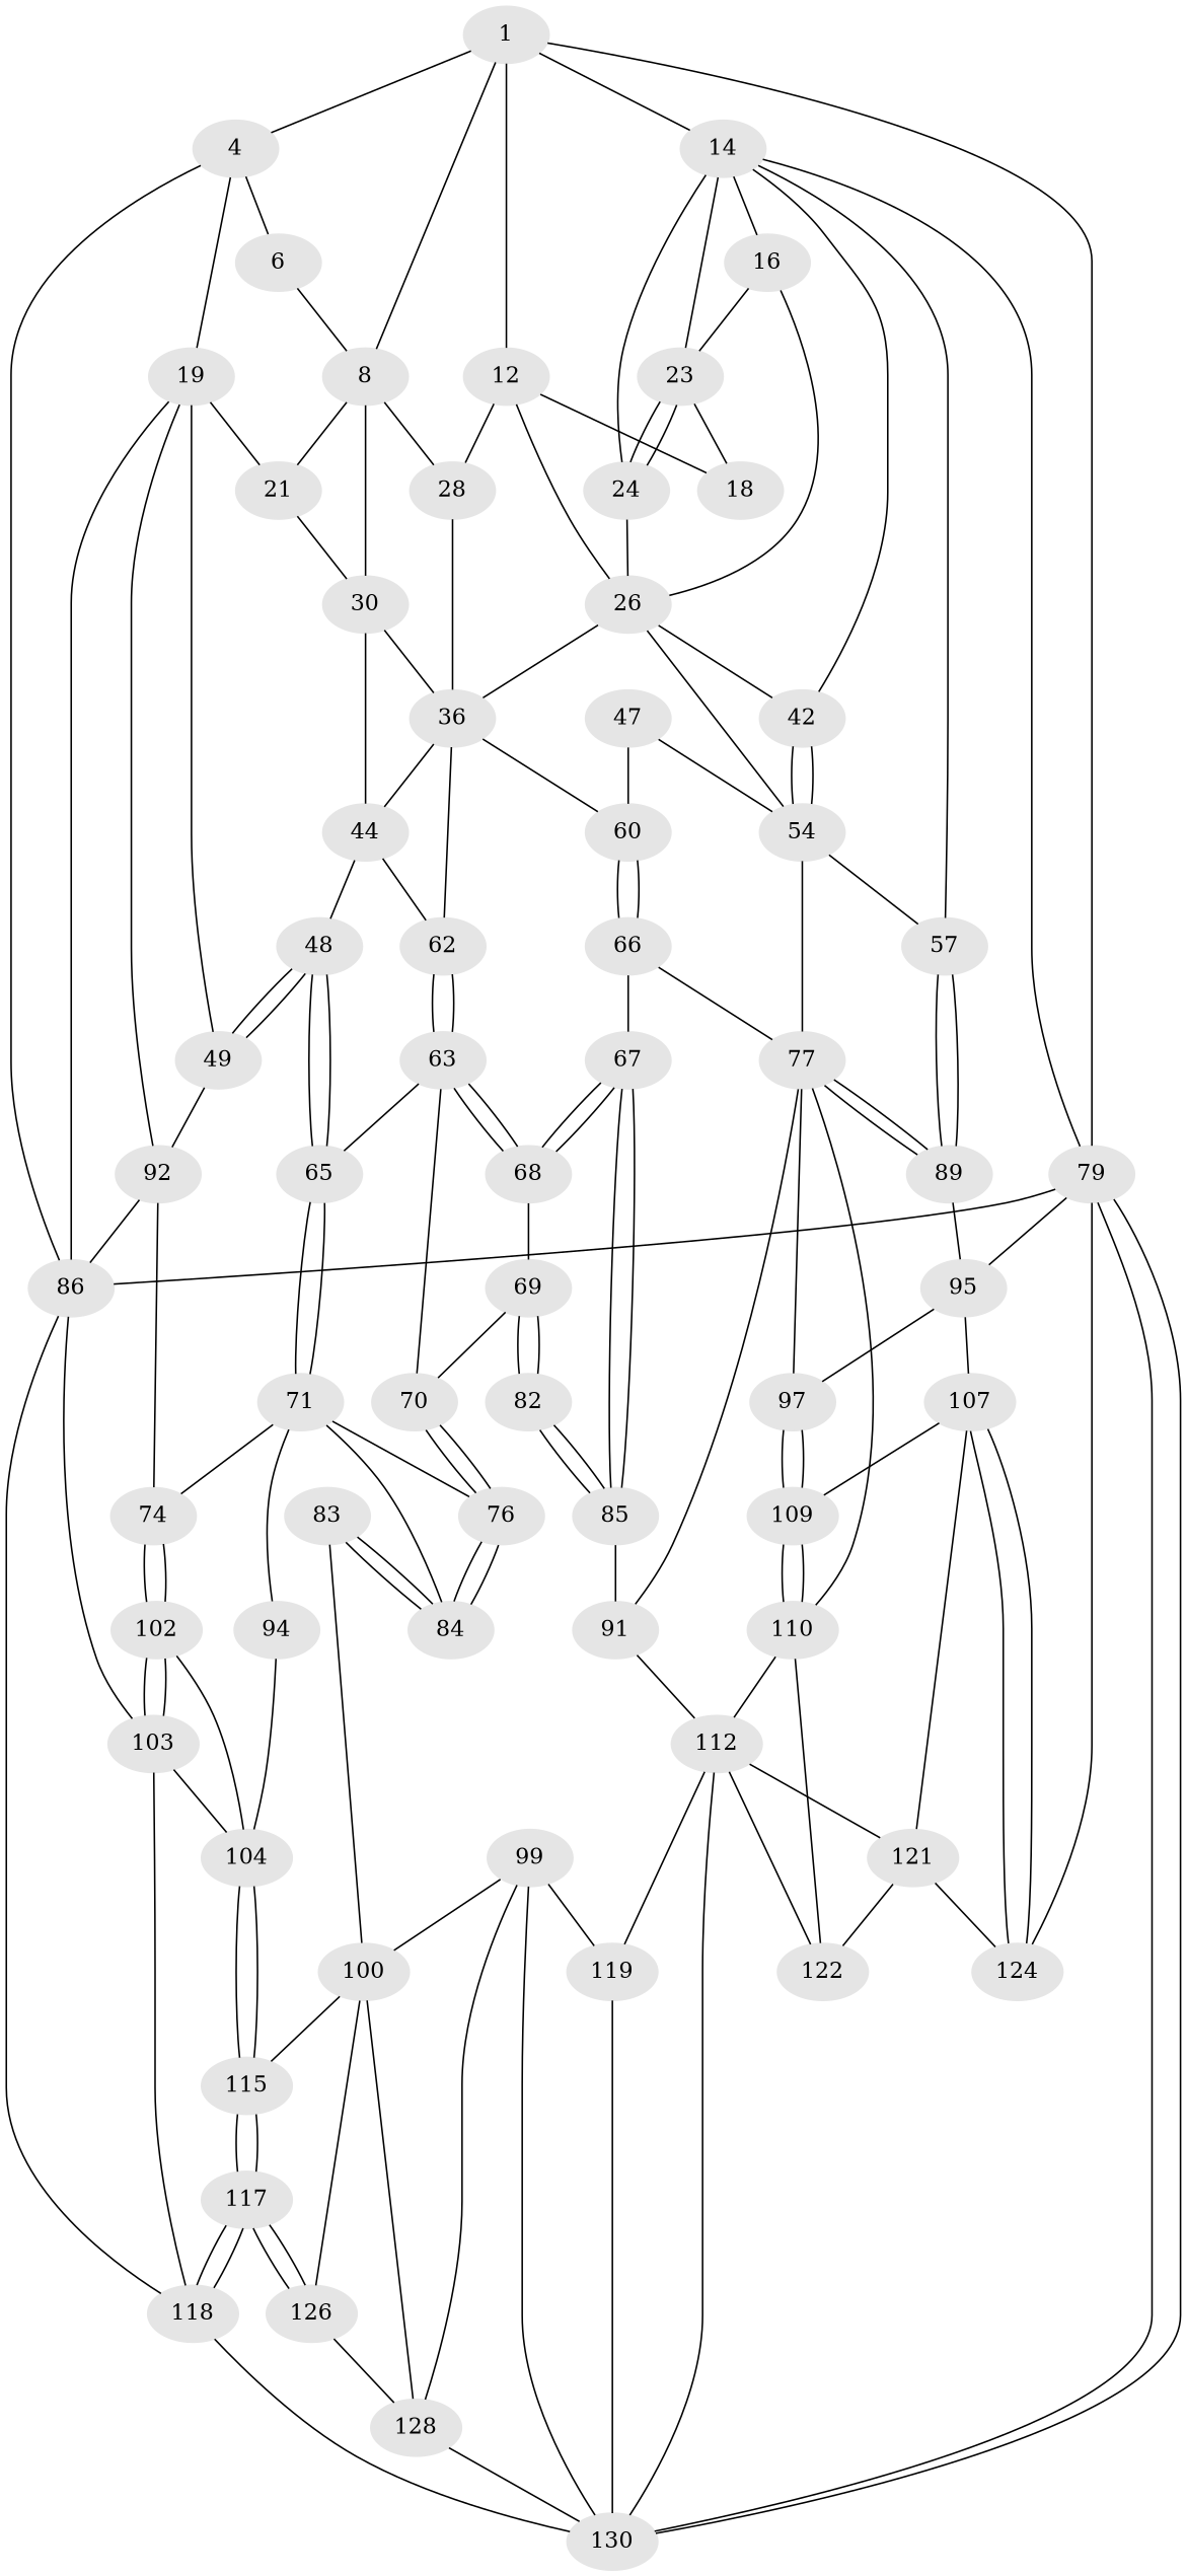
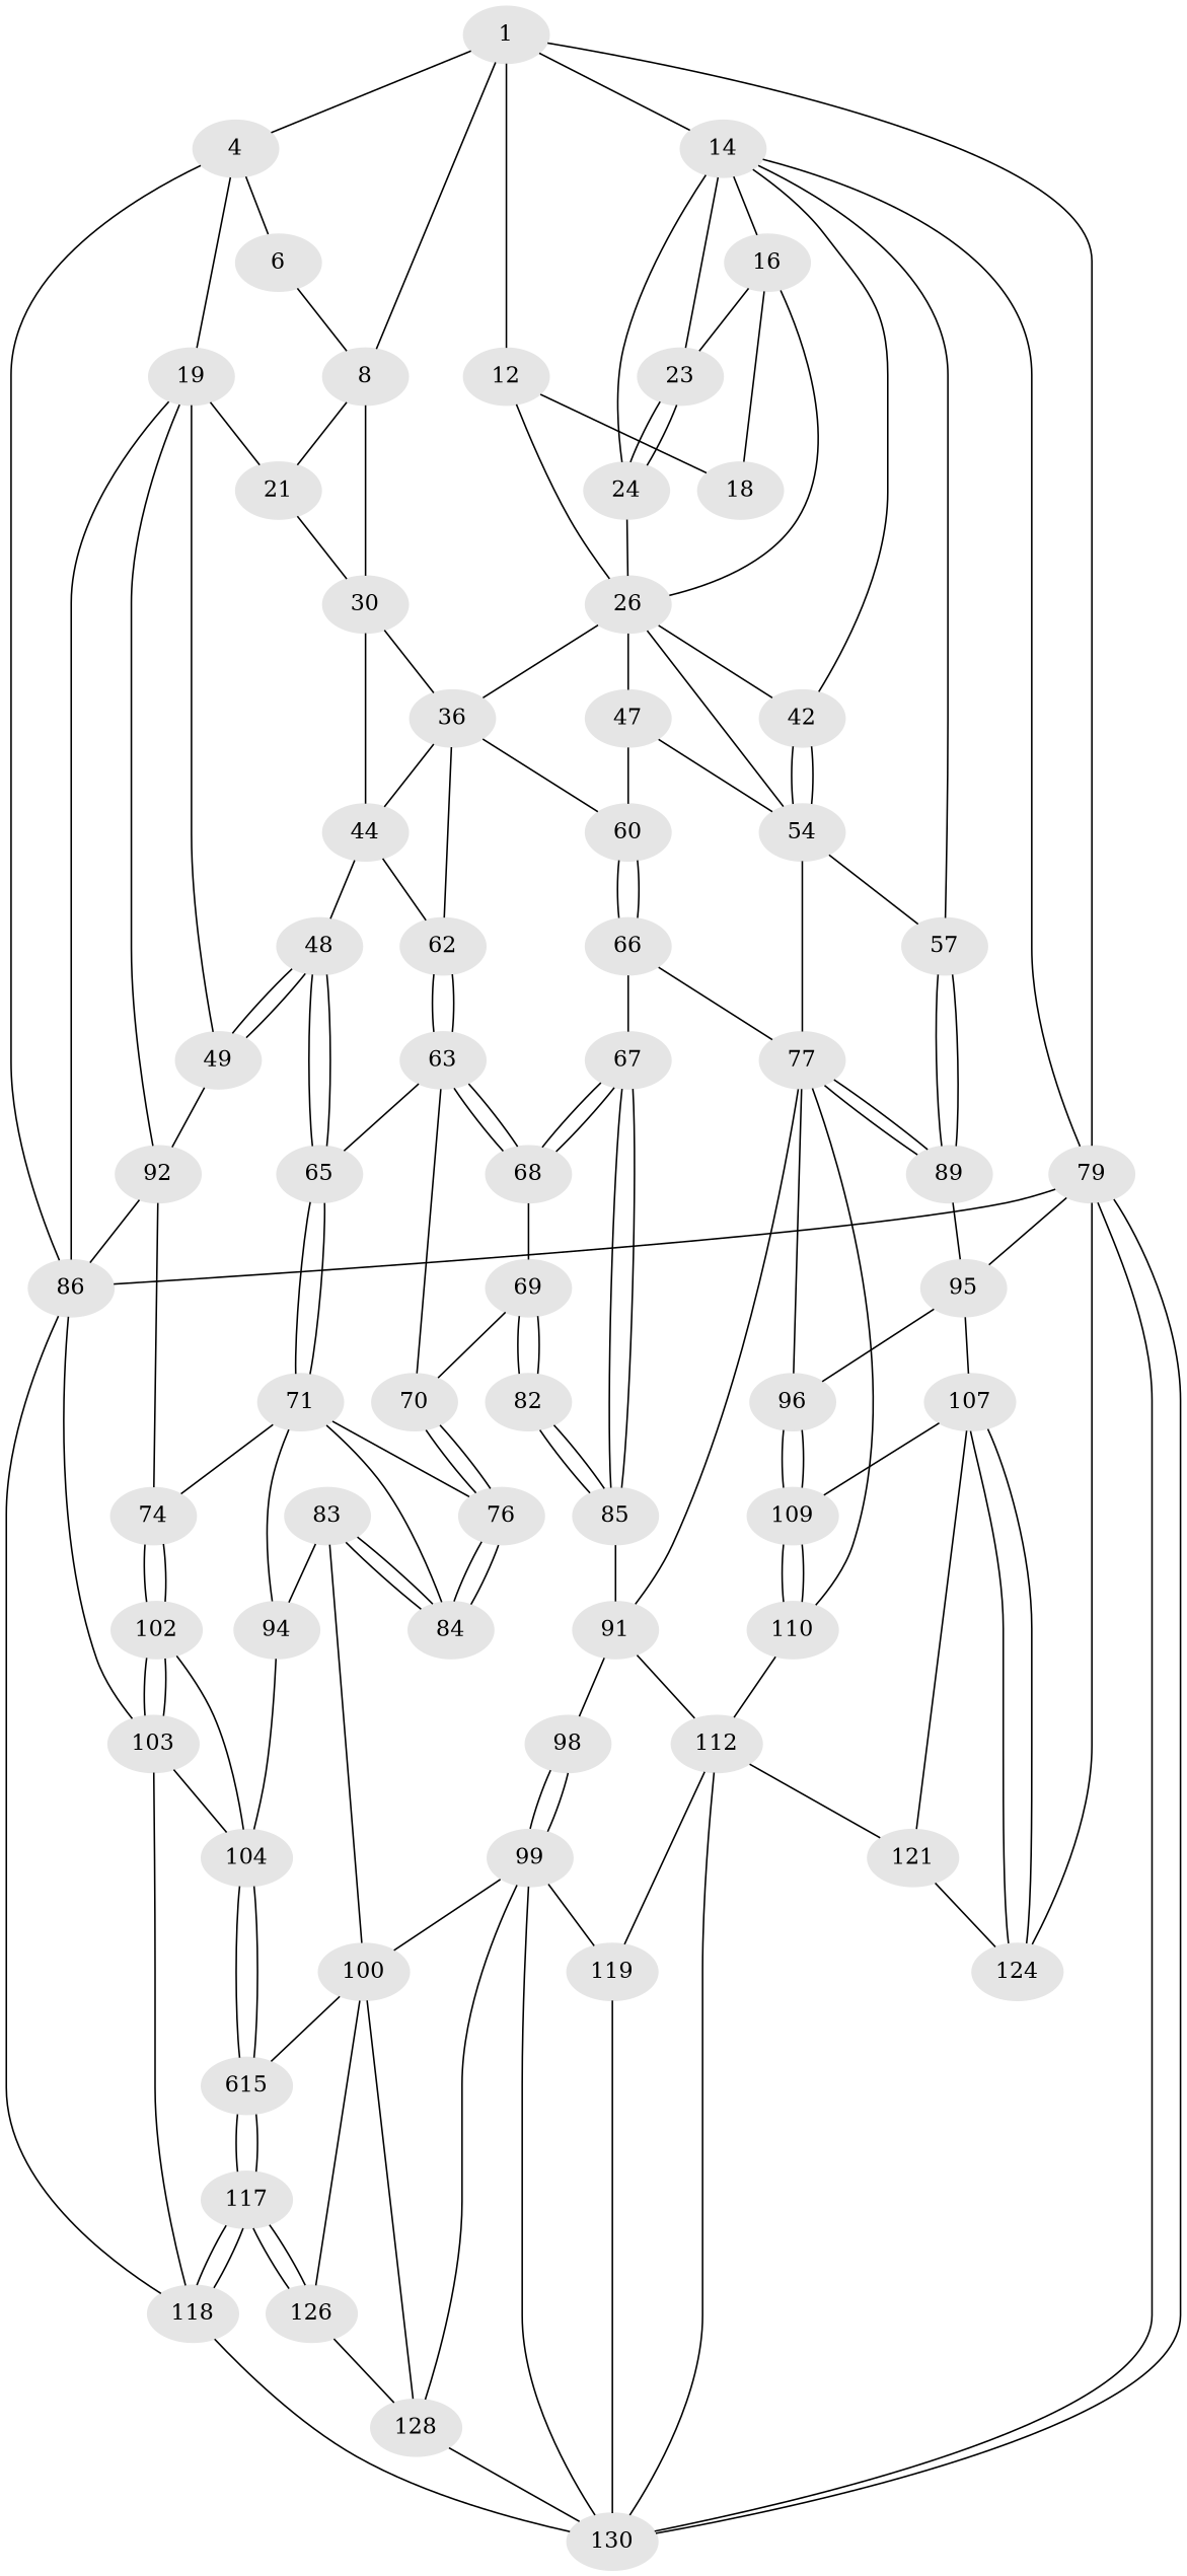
  graph {
    node [color=gray90 style=filled]
    1 [super="+7+2"]
    4 [super="+5"]
    8 [super="+9+29"]
    12 [super="+13"]
    14 [super="+15+38"]
    79 [super="+80"]
    6 [super="+10"]
    19 [super="+20+22"]
    86 [super="+87"]
    21
-   28
    30 [super="+31"]
    18
    26 [super="+33"]
    16 [super="+17"]
    23
    24 [super="+25"]
    42
    57
    95 [super="+106"]
    124
    130 [super="+131"]
    49
    n24 [label=92 super="+75"]
    103 [super="+116"]
    118 [super="+133"]
    36 [super="+50+37"]
    44 [super="+51+45"]
    47 [super="+59"]
    54 [super="+58+55"]
    89
    74
    60
    62
    77 [super="+78"]
    48
    66
    63 [super="+64"]
    65
    71 [super="+72"]
    102
    91 [super="+92+114"]
-   96 [label=97]
+   96
    110 [super="+111"]
    67
    68
    70
    69
    76
    84
    94
    85
    82
    104 [super="+105"]
+   98
    112 [super="+113+123"]
    109
-   122
    107 [super="+108"]
    83 [super="+93"]
    100 [super="+125+101"]
    128 [super="+134"]
-   115
+   115 [label=615]
    126
    99 [super="+120"]
    119
    121 [super="+132"]
    117
    1 -- 4
    1 -- 8
    1 -- 12 [weight=2]
    1 -- 14
    1 -- 79
    4 -- 6 [weight=2]
    4 -- 19 [weight=2]
    4 -- 86
    8 -- 21
-   8 -- 28
    8 -- 30
-   12 -- 28
    12 -- 18 [weight=2]
    12 -- 26
    14 -- 79
    14 -- 16
    14 -- 23
    14 -- 24 [weight=2]
    14 -- 42
    14 -- 57
    79 -- 86
    79 -- 95
    79 -- 124
    79 -- 130
    79 -- 130
    6 -- 8
    19 -- 86
    19 -- 21
    19 -- 49
    19 -- n24
    86 -- 103
    86 -- 118
    21 -- 30
-   28 -- 36
    30 -- 36
    30 -- 44
    26 -- 42
    26 -- 36
+   26 -- 47 [weight=2]
    26 -- 54
-   23 -- 18
+   16 -- 18
    16 -- 26
    16 -- 23
    23 -- 24
    23 -- 24
    24 -- 26
    42 -- 54
    42 -- 54
    57 -- 89
    57 -- 89
    95 -- 96
    95 -- 107
    49 -- n24
    n24 -- 86
    n24 -- 74
    103 -- 118
    103 -- 104
    118 -- 130
    36 -- 44 [weight=2]
    36 -- 60
    36 -- 62
    44 -- 62
    44 -- 48
    47 -- 54
    47 -- 60
    54 -- 57
    54 -- 77
    89 -- 95
    74 -- 102
    74 -- 102
    60 -- 66
    60 -- 66
    62 -- 63
    62 -- 63
    77 -- 89
    77 -- 89
    77 -- 91
    77 -- 96
    77 -- 110
    48 -- 49
    48 -- 49
    48 -- 65
    48 -- 65
    66 -- 77
    66 -- 67
    63 -- 65
    63 -- 68
    63 -- 68
    63 -- 70
    65 -- 71
    65 -- 71
    71 -- 74
    71 -- 76
    71 -- 84
    71 -- 94
    102 -- 103
    102 -- 103
    102 -- 104
+   91 -- 98 [weight=2]
    91 -- 112
    96 -- 109
    96 -- 109
    110 -- 112
-   110 -- 122
    67 -- 68
    67 -- 68
    67 -- 85
    67 -- 85
    68 -- 69
    70 -- 76
    70 -- 76
    69 -- 70
    69 -- 82
    69 -- 82
    76 -- 84
    76 -- 84
    94 -- 104
    85 -- 91
    82 -- 85
    82 -- 85
    104 -- 115
    104 -- 115
+   98 -- 99
+   98 -- 99
    112 -- 130
-   112 -- 122
    112 -- 119
    112 -- 121
    109 -- 110
    109 -- 110
    107 -- 124
    107 -- 124
    107 -- 109
    107 -- 121
    83 -- 84
    83 -- 84
+   83 -- 94
    83 -- 100
    100 -- 128
    100 -- 115
    100 -- 126
    128 -- 130
    115 -- 117
    115 -- 117
    126 -- 128
    99 -- 130
    99 -- 100
    99 -- 128
    99 -- 119
    119 -- 130
    121 -- 124
-   121 -- 122
    117 -- 118
    117 -- 118
    117 -- 126
    117 -- 126
  }
